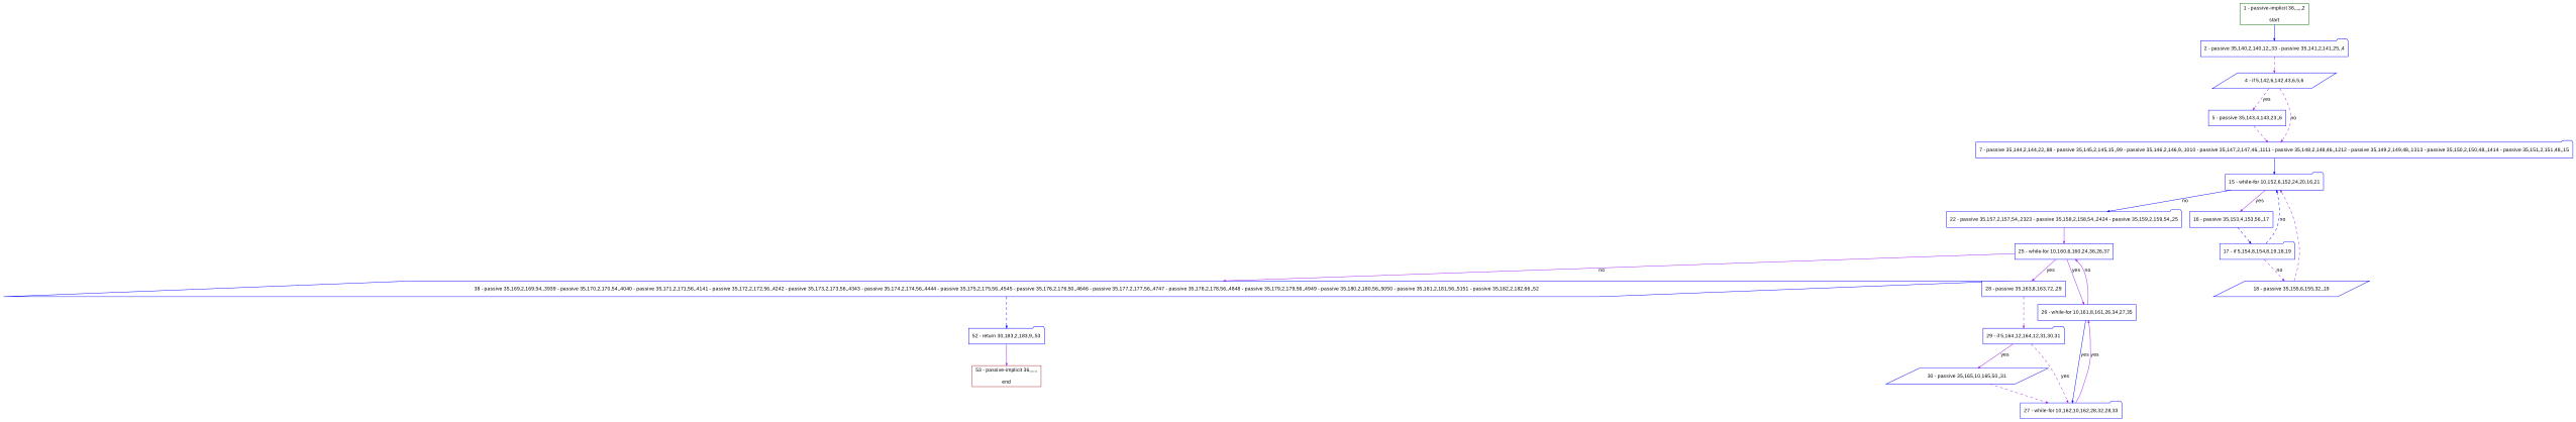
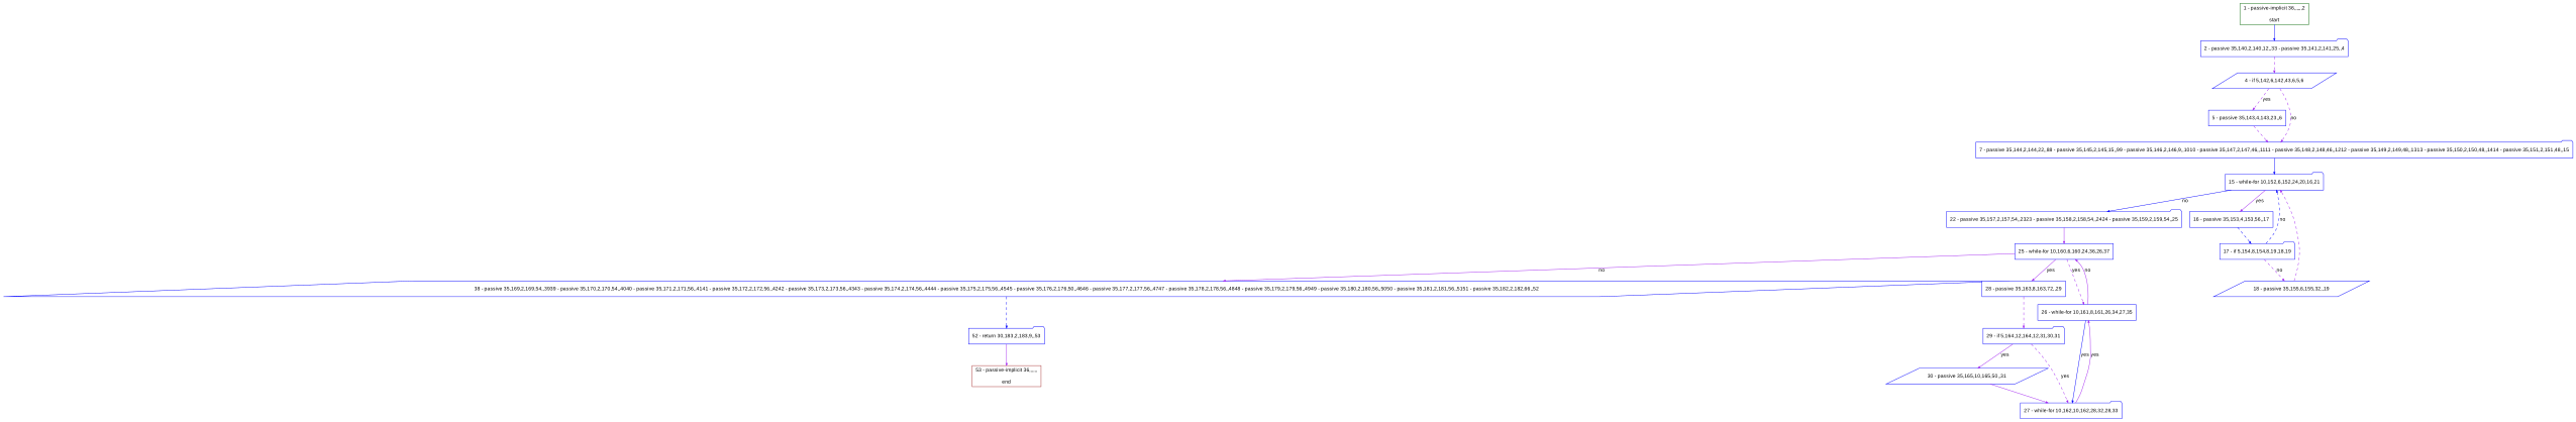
  digraph {
    bgcolor=white
    compound=true
    fillcolor="#FFFFCC"
    fontname="Liberation Sans"
    fontsize=12
    pack=true
    packmode=clust
    style="rounded,filled"
    node [color="#0000ff" compound=true fillcolor="#ffffff" fixedsize=false fontname="Liberation Sans" fontsize=12 node_initialized=no shape=folder style=filled]
    edge [arrowhead=normal arrowsize=0.5 arrowtail=none color=purple compound=true dir=forward fontcolor=black fontname="Liberation Sans" fontsize=12 style=dashed]
    n1 [label="2 - passive 35,140,2,140,12,,33 - passive 35,141,2,141,25,,4"]
    n2 [label="4 - if 5,142,6,142,43,6,5,6" shape=parallelogram]
    n3 [label="5 - passive 35,143,4,143,23,,6" shape=box]
    n4 [label="7 - passive 35,144,2,144,22,,88 - passive 35,145,2,145,15,,99 - passive 35,146,2,146,9,,1010 - passive 35,147,2,147,46,,1111 - passive 35,148,2,148,46,,1212 - passive 35,149,2,149,48,,1313 - passive 35,150,2,150,48,,1414 - passive 35,151,2,151,48,,15"]
    n5 [color="#006400" label="1 - passive-implicit 36,,,,,,2\n\nstart" shape=box]
    n6 [label="15 - while-for 10,152,6,152,24,20,16,21"]
    n7 [label="16 - passive 35,153,4,153,56,,17" shape=box]
    n8 [label="22 - passive 35,157,2,157,54,,2323 - passive 35,158,2,158,54,,2424 - passive 35,159,2,159,54,,25"]
    n9 [label="17 - if 5,154,8,154,8,19,18,19"]
    n10 [label="25 - while-for 10,160,6,160,24,36,26,37" shape=box]
    n11 [label="18 - passive 35,155,6,155,32,,19" shape=parallelogram]
    n12 [label="26 - while-for 10,161,8,161,26,34,27,35" shape=box]
    n13 [label="38 - passive 35,169,2,169,54,,3939 - passive 35,170,2,170,54,,4040 - passive 35,171,2,171,56,,4141 - passive 35,172,2,172,56,,4242 - passive 35,173,2,173,56,,4343 - passive 35,174,2,174,56,,4444 - passive 35,175,2,175,56,,4545 - passive 35,176,2,176,50,,4646 - passive 35,177,2,177,56,,4747 - passive 35,178,2,178,56,,4848 - passive 35,179,2,179,56,,4949 - passive 35,180,2,180,56,,5050 - passive 35,181,2,181,56,,5151 - passive 35,182,2,182,66,,52" shape=parallelogram]
    n14 [label="28 - passive 35,163,8,163,72,,29" shape=box]
    n15 [label="27 - while-for 10,162,10,162,28,32,28,33"]
    n16 [label="52 - return 30,183,2,183,9,,53"]
    n17 [color="#a52a2a" label="53 - passive-implicit 36,,,,,,\n\nend" shape=box]
    n18 [label="29 - if 5,164,12,164,12,31,30,31"]
    n19 [label="30 - passive 35,165,10,165,50,,31" shape=parallelogram]
    n1 -> n2
    n2 -> n3 [label=yes]
    n2 -> n4 [label=no]
    n3 -> n4
    n4 -> n6 [color=blue style=solid]
    n5 -> n1 [color=blue style=solid]
    n6 -> n7 [label=yes style=solid]
    n6 -> n8 [color=blue label=no style=solid]
    n7 -> n9 [color=blue]
    n8 -> n10 [style=solid]
    n9 -> n6 [color=blue label=no]
    n9 -> n11 [label=no]
-   n10 -> n12 [label=yes style=solid]
+   n10 -> n12 [label=yes]
    n10 -> n13 [label=no style=solid]
    n10 -> n14 [label=yes style=solid]
    n11 -> n6
    n12 -> n10 [label=no style=solid]
    n12 -> n15 [color=blue label=yes style=solid]
    n13 -> n16 [color=blue]
    n14 -> n18
    n15 -> n12 [label=yes style=solid]
    n16 -> n17 [style=solid]
    n18 -> n15 [label=yes]
    n18 -> n19 [label=yes style=solid]
-   n19 -> n15
+   n19 -> n15 [style=solid]
  }
